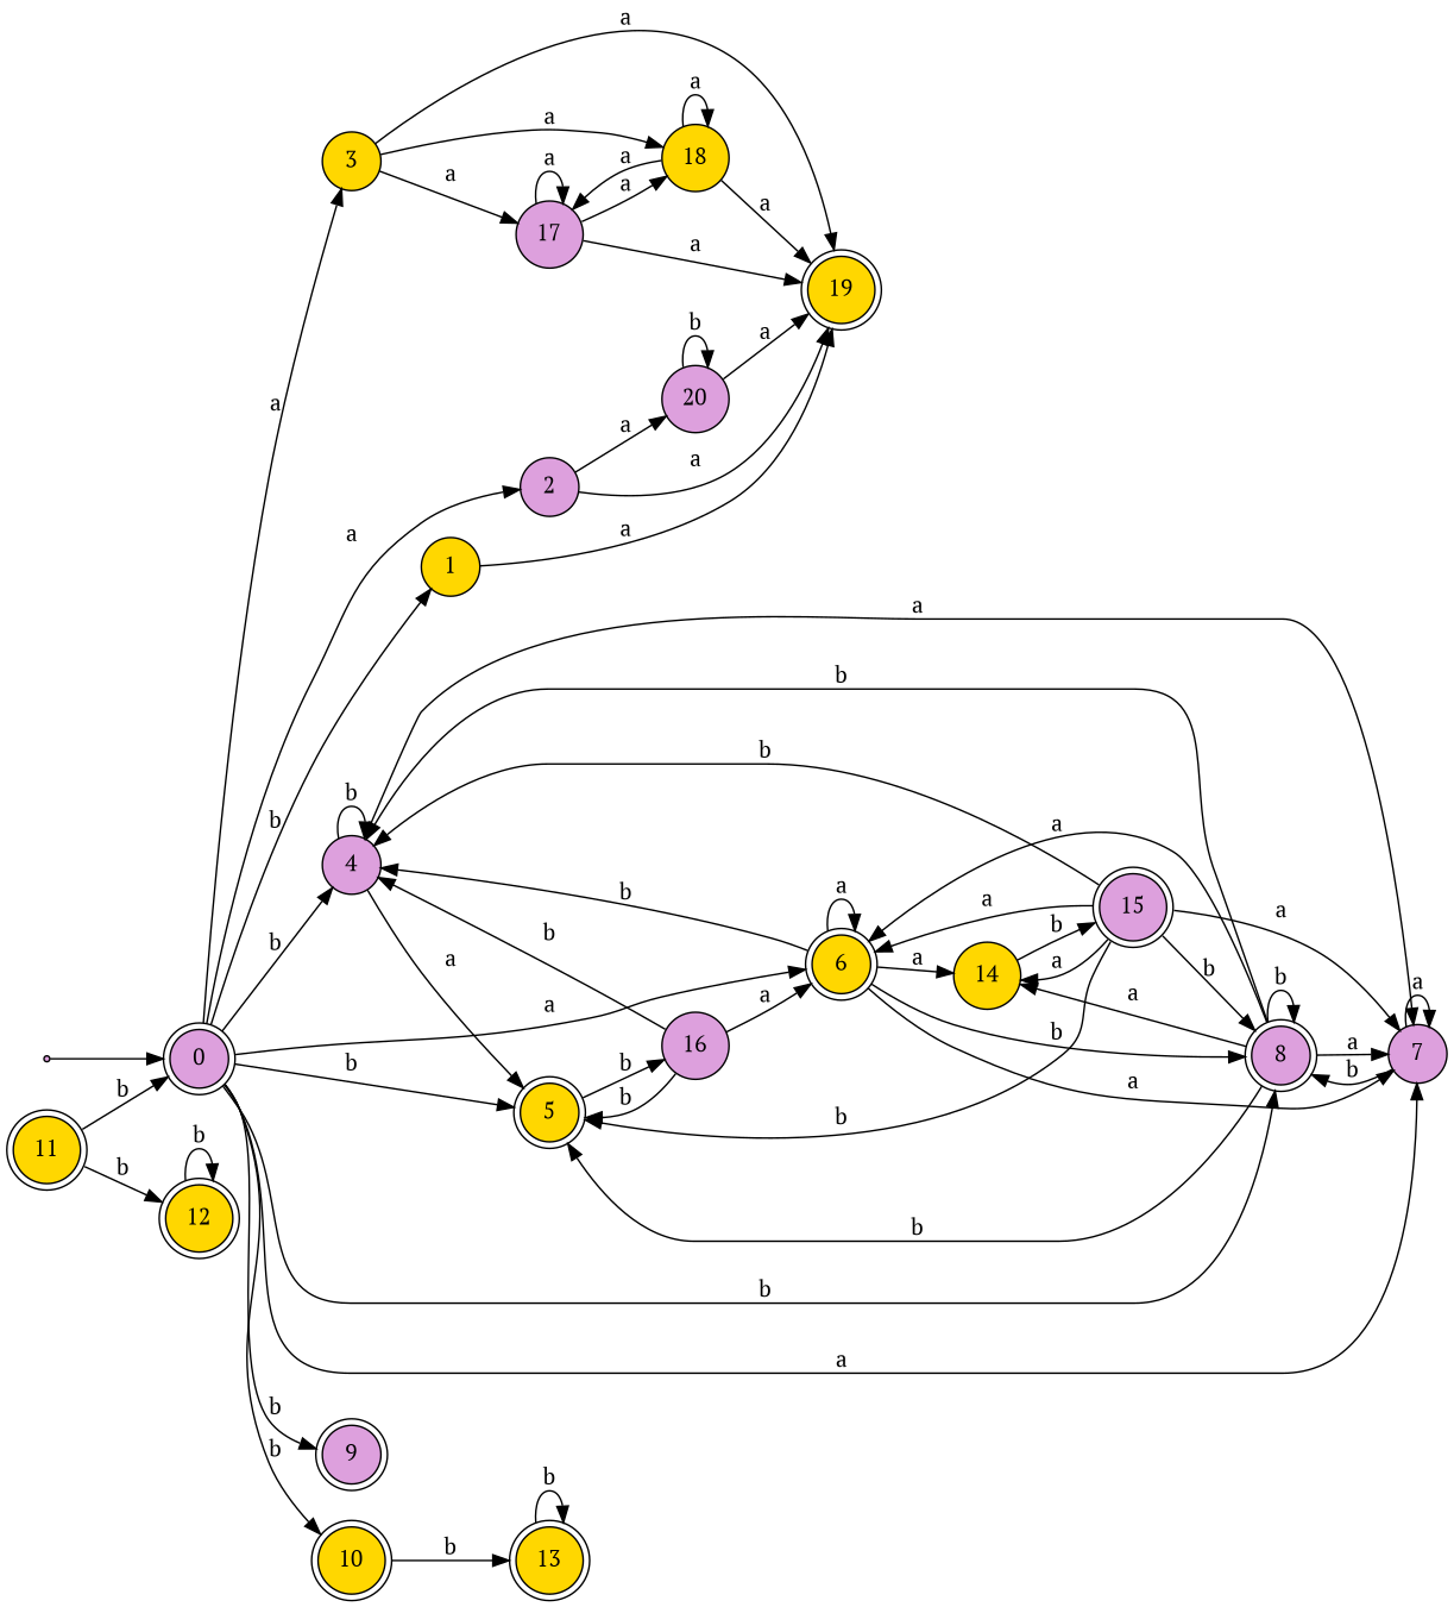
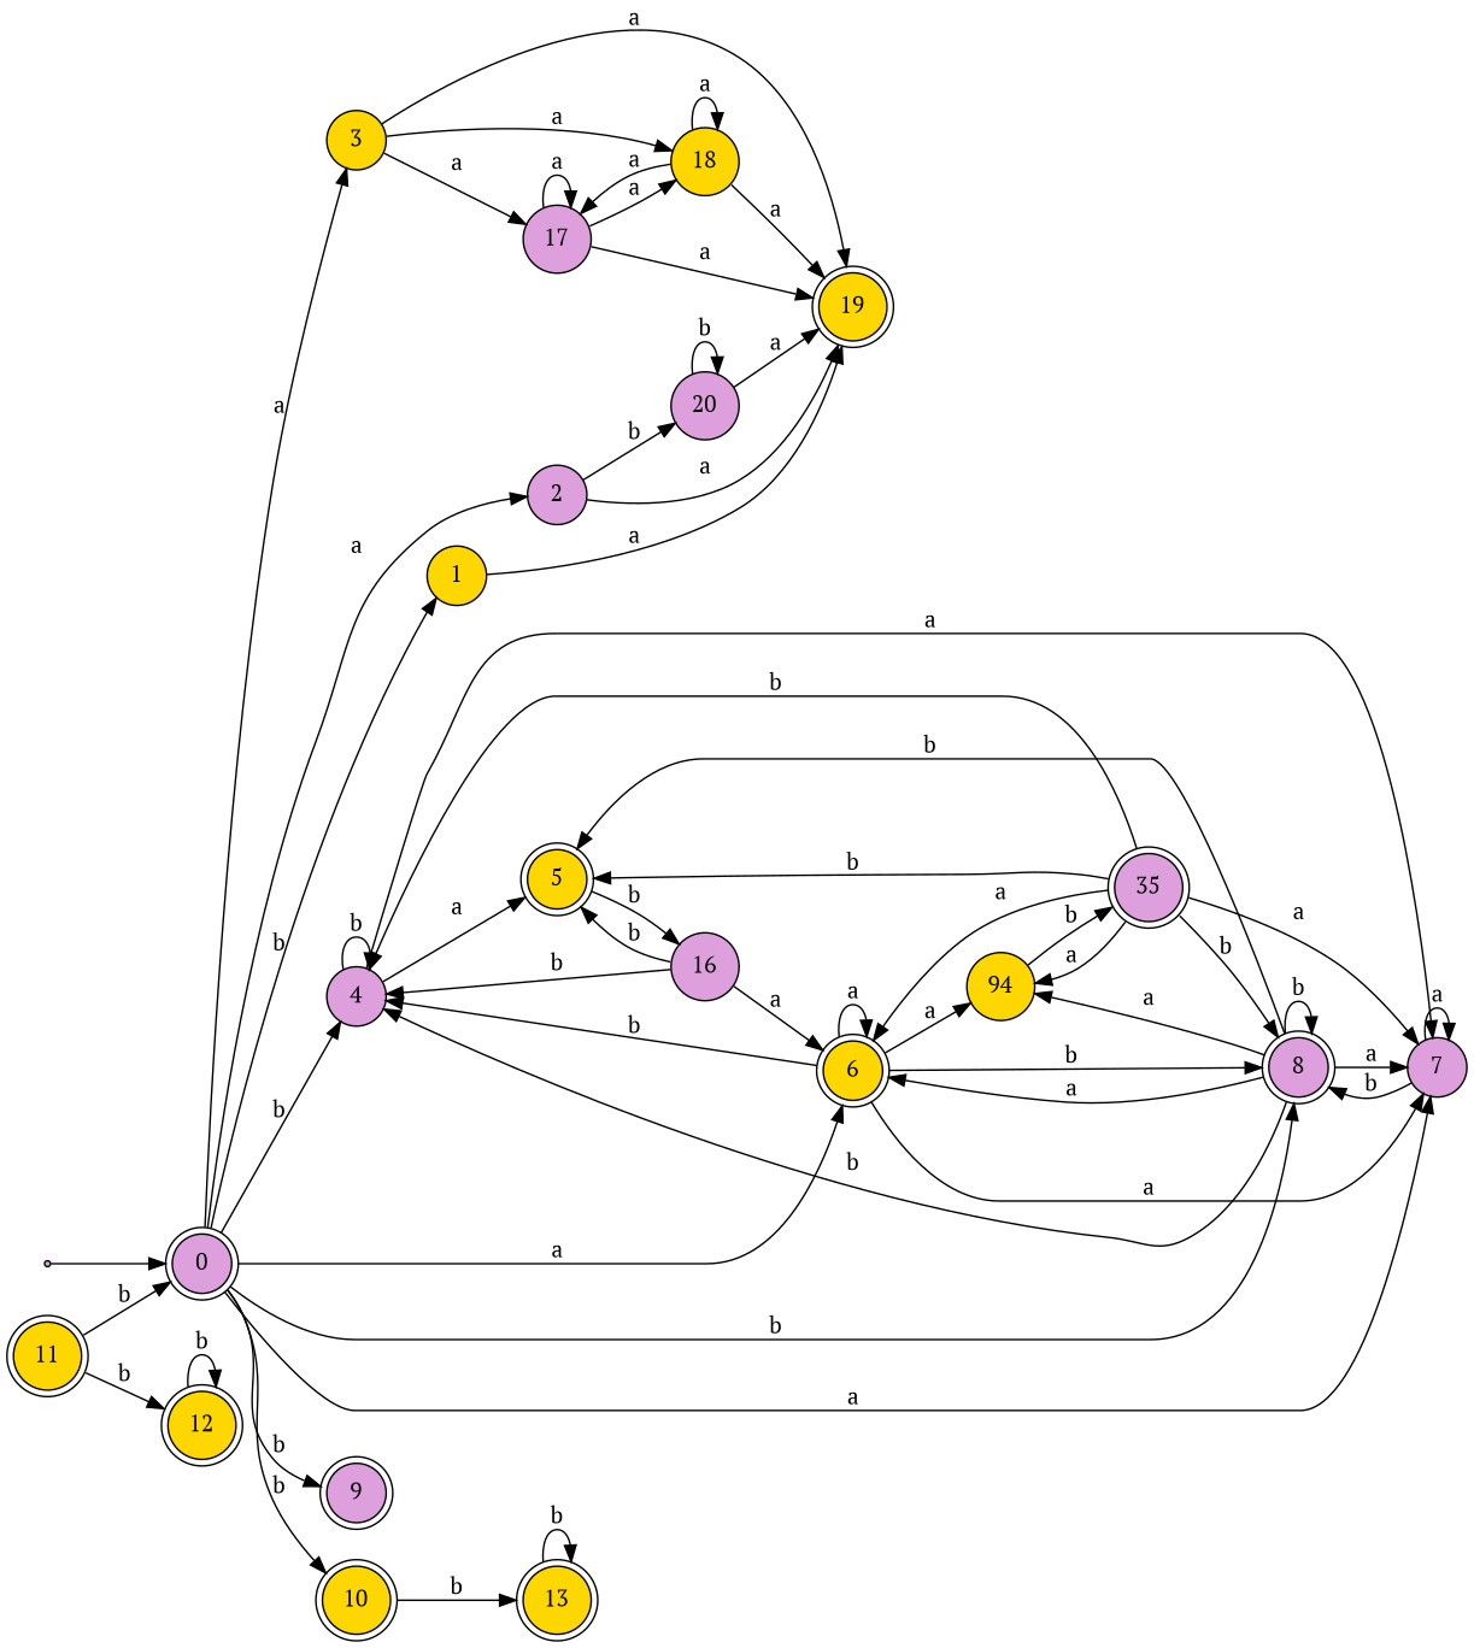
  digraph {
    fontname="PT Serif"
    rankdir=LR
    node [fillcolor=plum fontname="PT Serif" shape=doublecircle style=filled]
    edge [fontname="PT Serif"]
    dummy0 [shape=point]
    0
    1 [fillcolor=gold shape=circle]
    2 [shape=circle]
    3 [fillcolor=gold shape=circle]
    4 [shape=circle]
    5 [fillcolor=gold]
    6 [fillcolor=gold]
    7 [shape=circle]
    8
    9
    10 [fillcolor=gold]
    19 [fillcolor=gold]
    20 [shape=circle]
    17 [shape=circle]
    18 [fillcolor=gold shape=circle]
    16 [shape=circle]
-   14 [fillcolor=gold shape=circle]
+   14 [fillcolor=gold shape=circle label=94]
    13 [fillcolor=gold]
    11 [fillcolor=gold]
    12 [fillcolor=gold]
-   15
+   15 [label=35]
    dummy0 -> 0
    0 -> 1 [label=b]
    0 -> 2 [label=a]
    0 -> 3 [label=a]
    0 -> 4 [label=b]
-   0 -> 5 [label=b]
    0 -> 6 [label=a]
    0 -> 7 [label=a]
    0 -> 8 [label=b]
    0 -> 9 [label=b]
    0 -> 10 [label=b]
    1 -> 19 [label=a]
    2 -> 19 [label=a]
-   2 -> 20 [label=a]
+   2 -> 20 [label=b]
    3 -> 19 [label=a]
    3 -> 17 [label=a]
    3 -> 18 [label=a]
    4 -> 4 [label=b]
    4 -> 5 [label=a]
    4 -> 7 [label=a]
    5 -> 16 [label=b]
    6 -> 4 [label=b]
    6 -> 6 [label=a]
    6 -> 7 [label=a]
    6 -> 8 [label=b]
    6 -> 14 [label=a]
    7 -> 7 [label=a]
    7 -> 8 [label=b]
    8 -> 4 [label=b]
    8 -> 5 [label=b]
    8 -> 6 [label=a]
    8 -> 7 [label=a]
    8 -> 8 [label=b]
    8 -> 14 [label=a]
    10 -> 13 [label=b]
    20 -> 19 [label=a]
    20 -> 20 [label=b]
    17 -> 19 [label=a]
    17 -> 17 [label=a]
    17 -> 18 [label=a]
    18 -> 19 [label=a]
    18 -> 17 [label=a]
    18 -> 18 [label=a]
    16 -> 4 [label=b]
    16 -> 5 [label=b]
    16 -> 6 [label=a]
    14 -> 15 [label=b]
    13 -> 13 [label=b]
    11 -> 0 [label=b]
    11 -> 12 [label=b]
    12 -> 12 [label=b]
    15 -> 4 [label=b]
    15 -> 5 [label=b]
    15 -> 6 [label=a]
    15 -> 7 [label=a]
    15 -> 8 [label=b]
    15 -> 14 [label=a]
  }
